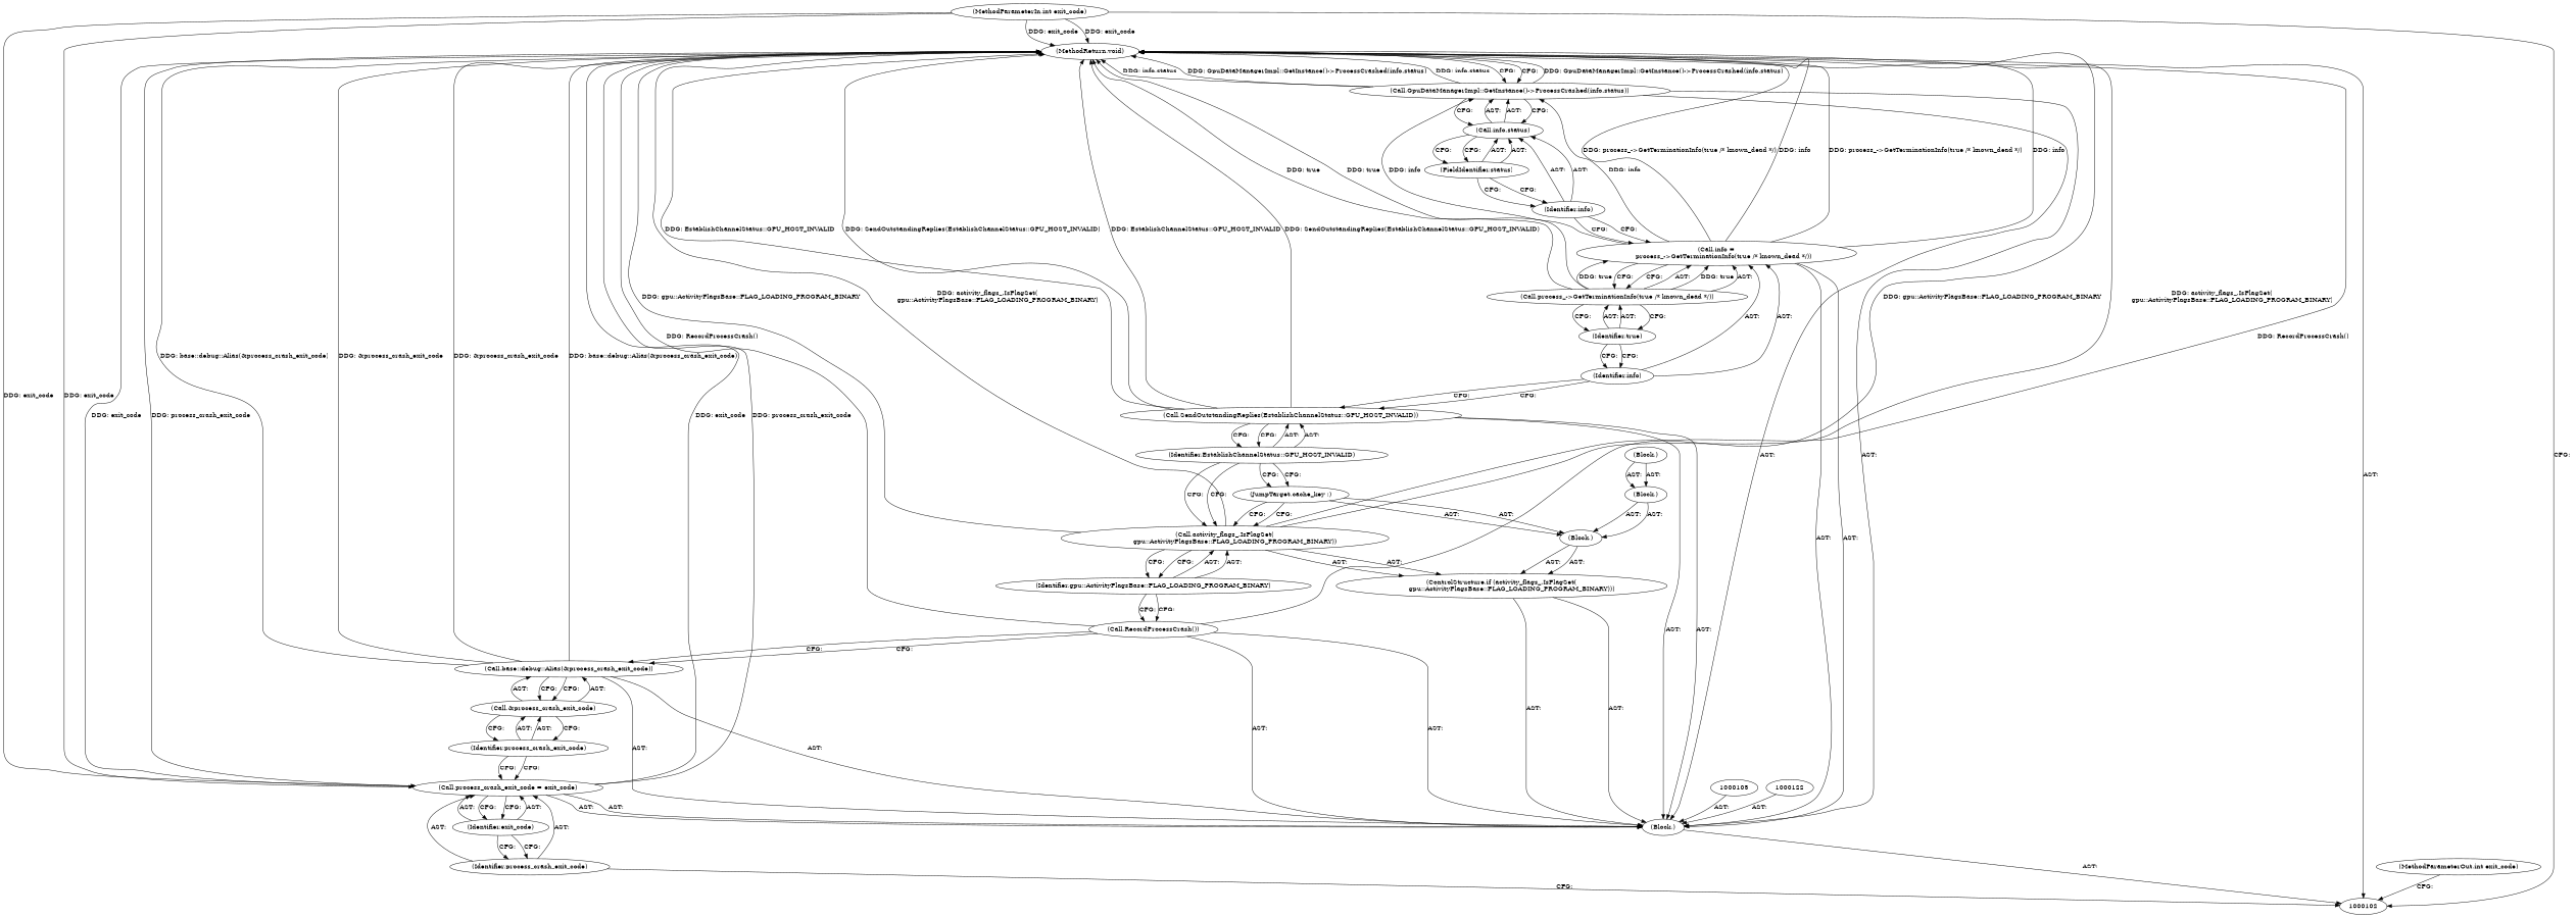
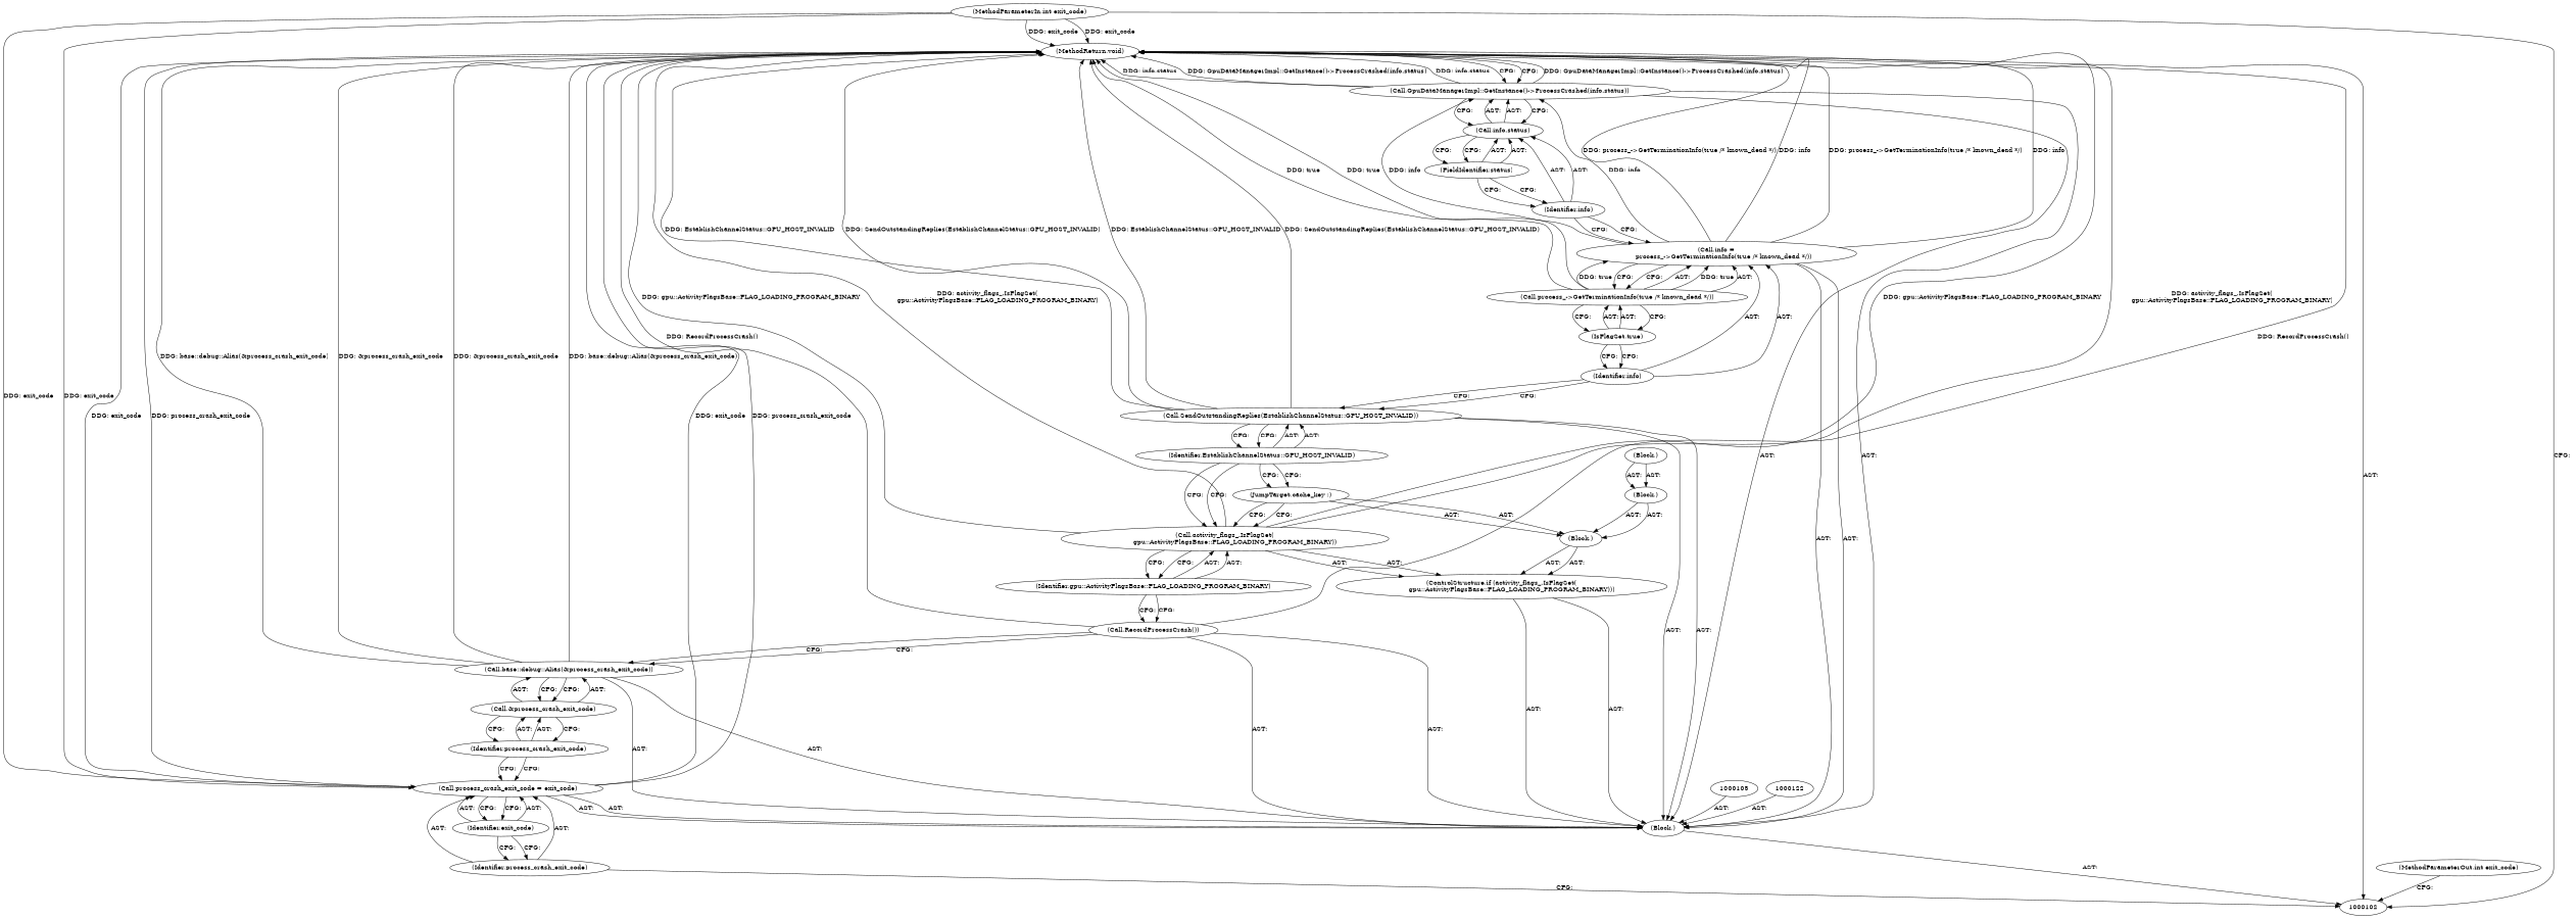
  digraph {
    n1 [label="(MethodReturn,void)"]
    n2 [label="(Call,GpuDataManagerImpl::GetInstance()->ProcessCrashed(info.status))"]
    1000102
    n4 [label="(Block,)"]
    n5 [label="(Call,info.status)"]
    n6 [label="(MethodParameterIn,int exit_code)"]
    n7 [label="(Call,process_crash_exit_code = exit_code)"]
    n8 [label="(Identifier,exit_code)"]
    n9 [label="(MethodParameterOut,int exit_code)"]
    n10 [label="(JumpTarget,cache_key :)"]
    n11 [label="(Call,activity_flags_.IsFlagSet(\n          gpu::ActivityFlagsBase::FLAG_LOADING_PROGRAM_BINARY))"]
    n12 [label="(Block,)"]
    n13 [label="(ControlStructure,if (activity_flags_.IsFlagSet(\n          gpu::ActivityFlagsBase::FLAG_LOADING_PROGRAM_BINARY)))"]
    n14 [label="(Identifier,gpu::ActivityFlagsBase::FLAG_LOADING_PROGRAM_BINARY)"]
    n15 [label="(Block,)"]
    n16 [label="(Block,)"]
    n17 [label="(Identifier,EstablishChannelStatus::GPU_HOST_INVALID)"]
    n18 [label="(Call,SendOutstandingReplies(EstablishChannelStatus::GPU_HOST_INVALID))"]
    n19 [label="(Call,info =\n       process_->GetTerminationInfo(true /* known_dead */))"]
    n20 [label="(Call,process_->GetTerminationInfo(true /* known_dead */))"]
-   n21 [label="(Identifier,true)"]
+   n21 [label="(IsFlagSet,true)"]
    n22 [label="(Identifier,info)"]
    n23 [label="(FieldIdentifier,status)"]
    n24 [label="(Identifier,info)"]
    n25 [label="(Identifier,process_crash_exit_code)"]
    n26 [label="(Call,&process_crash_exit_code)"]
    n27 [label="(Identifier,process_crash_exit_code)"]
    n28 [label="(Call,base::debug::Alias(&process_crash_exit_code))"]
    n29 [label="(Call,RecordProcessCrash())"]
    1000105
    1000122
    n1 -> n2 [label="CFG: "]
    n1 -> n2 [label="CFG: "]
    n1 -> 1000102 [label="AST: "]
    n2 -> n1 [label="DDG: GpuDataManagerImpl::GetInstance()->ProcessCrashed(info.status)"]
    n2 -> n1 [label="DDG: info.status"]
    n2 -> n1 [label="DDG: GpuDataManagerImpl::GetInstance()->ProcessCrashed(info.status)"]
    n2 -> n1 [label="DDG: info.status"]
    n2 -> n4 [label="AST: "]
    n2 -> n4 [label="AST: "]
    n2 -> n5 [label="CFG: "]
    n2 -> n5 [label="CFG: "]
    n4 -> 1000102 [label="AST: "]
    n5 -> n2 [label="AST: "]
    n5 -> n2 [label="AST: "]
    n5 -> n23 [label="CFG: "]
    n5 -> n23 [label="CFG: "]
    n6 -> n1 [label="DDG: exit_code"]
    n6 -> n1 [label="DDG: exit_code"]
    n6 -> 1000102 [label="CFG: "]
    n6 -> n7 [label="DDG: exit_code"]
    n6 -> n7 [label="DDG: exit_code"]
    n7 -> n1 [label="DDG: exit_code"]
    n7 -> n1 [label="DDG: process_crash_exit_code"]
    n7 -> n1 [label="DDG: exit_code"]
    n7 -> n1 [label="DDG: process_crash_exit_code"]
    n7 -> n4 [label="AST: "]
    n7 -> n4 [label="AST: "]
    n7 -> n8 [label="CFG: "]
    n7 -> n8 [label="CFG: "]
    n8 -> n7 [label="AST: "]
    n8 -> n7 [label="AST: "]
    n8 -> n25 [label="CFG: "]
    n8 -> n25 [label="CFG: "]
    n9 -> 1000102 [label="CFG: "]
    n10 -> n11 [label="CFG: "]
    n10 -> n11 [label="CFG: "]
    n10 -> n12 [label="AST: "]
    n10 -> n12 [label="AST: "]
    n11 -> n1 [label="DDG: activity_flags_.IsFlagSet(\n          gpu::ActivityFlagsBase::FLAG_LOADING_PROGRAM_BINARY)"]
    n11 -> n1 [label="DDG: gpu::ActivityFlagsBase::FLAG_LOADING_PROGRAM_BINARY"]
    n11 -> n1 [label="DDG: activity_flags_.IsFlagSet(\n          gpu::ActivityFlagsBase::FLAG_LOADING_PROGRAM_BINARY)"]
    n11 -> n1 [label="DDG: gpu::ActivityFlagsBase::FLAG_LOADING_PROGRAM_BINARY"]
    n11 -> n13 [label="AST: "]
    n11 -> n13 [label="AST: "]
    n11 -> n14 [label="CFG: "]
    n11 -> n14 [label="CFG: "]
    n12 -> n13 [label="AST: "]
    n12 -> n13 [label="AST: "]
    n13 -> n4 [label="AST: "]
    n13 -> n4 [label="AST: "]
    n14 -> n11 [label="AST: "]
    n14 -> n11 [label="AST: "]
    n14 -> n29 [label="CFG: "]
    n14 -> n29 [label="CFG: "]
    n15 -> n12 [label="AST: "]
    n15 -> n12 [label="AST: "]
    n16 -> n15 [label="AST: "]
    n16 -> n15 [label="AST: "]
    n17 -> n10 [label="CFG: "]
    n17 -> n10 [label="CFG: "]
    n17 -> n11 [label="CFG: "]
    n17 -> n11 [label="CFG: "]
    n17 -> n18 [label="AST: "]
    n17 -> n18 [label="AST: "]
    n18 -> n1 [label="DDG: EstablishChannelStatus::GPU_HOST_INVALID"]
    n18 -> n1 [label="DDG: SendOutstandingReplies(EstablishChannelStatus::GPU_HOST_INVALID)"]
    n18 -> n1 [label="DDG: EstablishChannelStatus::GPU_HOST_INVALID"]
    n18 -> n1 [label="DDG: SendOutstandingReplies(EstablishChannelStatus::GPU_HOST_INVALID)"]
    n18 -> n4 [label="AST: "]
    n18 -> n4 [label="AST: "]
    n18 -> n17 [label="CFG: "]
    n18 -> n17 [label="CFG: "]
    n19 -> n1 [label="DDG: process_->GetTerminationInfo(true /* known_dead */)"]
    n19 -> n1 [label="DDG: info"]
    n19 -> n1 [label="DDG: process_->GetTerminationInfo(true /* known_dead */)"]
    n19 -> n1 [label="DDG: info"]
    n19 -> n2 [label="DDG: info"]
    n19 -> n2 [label="DDG: info"]
    n19 -> n4 [label="AST: "]
    n19 -> n4 [label="AST: "]
    n19 -> n20 [label="CFG: "]
    n19 -> n20 [label="CFG: "]
    n20 -> n1 [label="DDG: true"]
    n20 -> n1 [label="DDG: true"]
    n20 -> n19 [label="AST: "]
    n20 -> n19 [label="DDG: true"]
    n20 -> n19 [label="AST: "]
    n20 -> n19 [label="DDG: true"]
    n20 -> n21 [label="CFG: "]
    n20 -> n21 [label="CFG: "]
    n21 -> n20 [label="AST: "]
    n21 -> n20 [label="AST: "]
    n21 -> n22 [label="CFG: "]
    n21 -> n22 [label="CFG: "]
    n22 -> n18 [label="CFG: "]
    n22 -> n18 [label="CFG: "]
    n22 -> n19 [label="AST: "]
    n22 -> n19 [label="AST: "]
    n23 -> n5 [label="AST: "]
    n23 -> n5 [label="AST: "]
    n23 -> n24 [label="CFG: "]
    n23 -> n24 [label="CFG: "]
    n24 -> n5 [label="AST: "]
    n24 -> n5 [label="AST: "]
    n24 -> n19 [label="CFG: "]
    n24 -> n19 [label="CFG: "]
    n25 -> 1000102 [label="CFG: "]
    n25 -> n7 [label="AST: "]
    n25 -> n7 [label="AST: "]
    n26 -> n27 [label="CFG: "]
    n26 -> n27 [label="CFG: "]
    n26 -> n28 [label="AST: "]
    n26 -> n28 [label="AST: "]
    n27 -> n7 [label="CFG: "]
    n27 -> n7 [label="CFG: "]
    n27 -> n26 [label="AST: "]
    n27 -> n26 [label="AST: "]
    n28 -> n1 [label="DDG: &process_crash_exit_code"]
    n28 -> n1 [label="DDG: base::debug::Alias(&process_crash_exit_code)"]
    n28 -> n1 [label="DDG: &process_crash_exit_code"]
    n28 -> n1 [label="DDG: base::debug::Alias(&process_crash_exit_code)"]
    n28 -> n4 [label="AST: "]
    n28 -> n4 [label="AST: "]
    n28 -> n26 [label="CFG: "]
    n28 -> n26 [label="CFG: "]
    n29 -> n1 [label="DDG: RecordProcessCrash()"]
    n29 -> n1 [label="DDG: RecordProcessCrash()"]
    n29 -> n4 [label="AST: "]
    n29 -> n4 [label="AST: "]
    n29 -> n28 [label="CFG: "]
    n29 -> n28 [label="CFG: "]
    1000105 -> n4 [label="AST: "]
    1000122 -> n4 [label="AST: "]
  }
